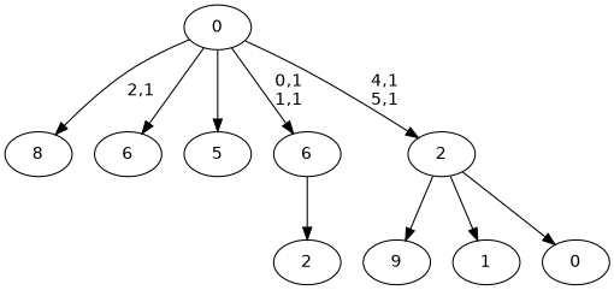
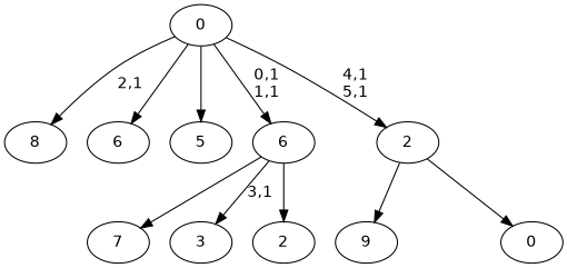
  digraph {
    fontname="DejaVu Sans"
    node [fontname="DejaVu Sans"]
    edge [fontname="DejaVu Sans"]
    n1 [label=8]
+   n2 [label=7]
    n3 [label=6]
    n4 [label=5]
    n5 [label=9]
+   n6 [label=3]
    n7 [label=2]
    6
-   n9 [label=1]
    n10 [label=0]
    2
    0
+   6 -> n2
+   6 -> n6 [label="3,1"]
    6 -> n7
    2 -> n5
-   2 -> n9
    2 -> n10
    0 -> n1 [label="2,1"]
    0 -> n3
    0 -> n4
    0 -> 6 [label="0,1\n1,1"]
    0 -> 2 [label="4,1\n5,1"]
  }
